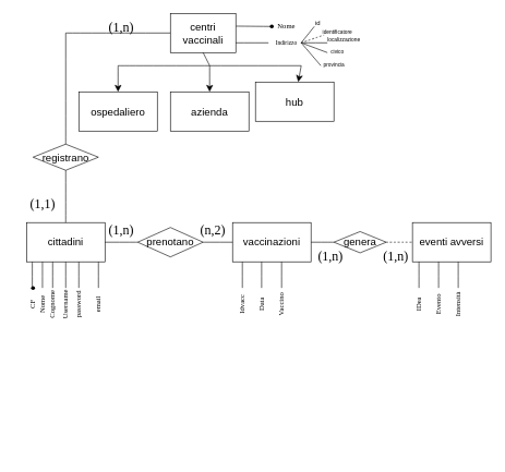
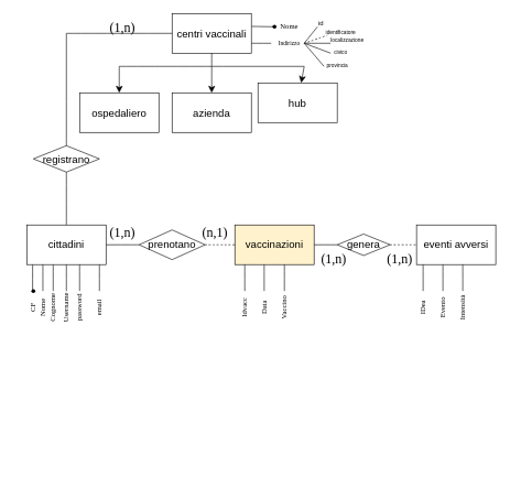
  <mxCell id="0" />
  <mxCell id="1" parent="0" />
- <mxCell id="2" value="centri vaccinali" style="rounded=0;whiteSpace=wrap;html=1;fontSize=16;" parent="1" vertex="1"><mxGeometry x="260" y="20" width="100" height="60" as="geometry" /></mxCell>
+ <mxCell id="2" value="centri vaccinali" style="rounded=0;whiteSpace=wrap;html=1;fontSize=16;" parent="1" vertex="1"><mxGeometry x="260" width="120" height="60" as="geometry" y="20" /></mxCell>
  <mxCell id="3" value="hub" style="rounded=0;whiteSpace=wrap;html=1;fontSize=16;" parent="1" vertex="1"><mxGeometry x="390" y="125" width="120" height="60" as="geometry" /></mxCell>
  <mxCell id="4" value="ospedaliero" style="rounded=0;whiteSpace=wrap;html=1;fontSize=16;" parent="1" vertex="1"><mxGeometry x="120" y="140" width="120" height="60" as="geometry" /></mxCell>
- <mxCell id="5" value="vaccinazioni" style="rounded=0;whiteSpace=wrap;html=1;fontSize=16;" parent="1" vertex="1"><mxGeometry x="355" y="340" width="120" height="60" as="geometry" /></mxCell>
+ <mxCell id="5" value="vaccinazioni" style="rounded=0;whiteSpace=wrap;html=1;fontSize=16;fillColor=#fff2cc;" parent="1" vertex="1"><mxGeometry x="355" y="340" width="120" height="60" as="geometry" /></mxCell>
  <mxCell id="6" value="cittadini" style="rounded=0;whiteSpace=wrap;html=1;fontSize=16;" parent="1" vertex="1"><mxGeometry x="40" y="340" width="120" height="60" as="geometry" /></mxCell>
  <mxCell id="7" value="eventi avversi" style="rounded=0;whiteSpace=wrap;html=1;fontSize=16;" parent="1" vertex="1"><mxGeometry x="630" y="340" width="120" height="60" as="geometry" /></mxCell>
  <mxCell id="8" value="prenotano" style="rhombus;whiteSpace=wrap;html=1;fontSize=16;rounded=0;" parent="1" vertex="1"><mxGeometry x="210" y="347.5" width="100" height="45" as="geometry" /></mxCell>
  <mxCell id="9" value="genera" style="rhombus;whiteSpace=wrap;html=1;fontSize=16;rounded=0;" parent="1" vertex="1"><mxGeometry x="510" y="353.75" width="80" height="32.5" as="geometry" /></mxCell>
  <mxCell id="10" value="registrano" style="rhombus;whiteSpace=wrap;html=1;fontSize=16;rounded=0;" parent="1" vertex="1"><mxGeometry x="50" y="220" width="100" height="40" as="geometry" /></mxCell>
  <mxCell id="11" value="" style="endArrow=none;html=1;rounded=0;fontSize=12;startSize=8;endSize=8;curved=1;entryX=0;entryY=0.5;entryDx=0;entryDy=0;" parent="1" target="2" edge="1"><mxGeometry width="50" height="50" relative="1" as="geometry"><mxPoint x="100" y="50" as="sourcePoint" /><mxPoint x="440" y="270" as="targetPoint" /></mxGeometry></mxCell>
  <mxCell id="12" value="" style="endArrow=none;html=1;rounded=0;fontSize=12;startSize=8;endSize=8;curved=1;entryX=0.5;entryY=1;entryDx=0;entryDy=0;" parent="1" target="2" edge="1"><mxGeometry width="50" height="50" relative="1" as="geometry"><mxPoint x="320" y="100" as="sourcePoint" /><mxPoint x="440" y="270" as="targetPoint" /></mxGeometry></mxCell>
  <mxCell id="13" value="" style="endArrow=none;html=1;rounded=0;fontSize=12;startSize=8;endSize=8;curved=1;" parent="1" edge="1"><mxGeometry width="50" height="50" relative="1" as="geometry"><mxPoint x="180" y="100" as="sourcePoint" /><mxPoint x="460" y="100" as="targetPoint" /></mxGeometry></mxCell>
  <mxCell id="14" value="" style="endArrow=classic;html=1;rounded=0;fontSize=12;startSize=8;endSize=8;curved=1;entryX=0.5;entryY=0;entryDx=0;entryDy=0;" parent="1" target="4" edge="1"><mxGeometry width="50" height="50" relative="1" as="geometry"><mxPoint x="180" y="100" as="sourcePoint" /><mxPoint x="440" y="270" as="targetPoint" /></mxGeometry></mxCell>
  <mxCell id="15" value="" style="endArrow=classic;html=1;rounded=0;fontSize=12;startSize=8;endSize=8;curved=1;" parent="1" target="3" edge="1"><mxGeometry width="50" height="50" relative="1" as="geometry"><mxPoint x="460" y="100" as="sourcePoint" /><mxPoint x="440" y="270" as="targetPoint" /></mxGeometry></mxCell>
  <mxCell id="16" value="&lt;p style=&quot;line-height: 0%; font-size: 20px;&quot;&gt;&lt;br&gt;&lt;/p&gt;" style="text;html=1;strokeColor=none;fillColor=none;align=left;verticalAlign=middle;whiteSpace=wrap;rounded=0;fontSize=16;" parent="1" vertex="1"><mxGeometry x="70" y="510" width="620" height="190" as="geometry" /></mxCell>
- <mxCell id="17" value="(1,1)" style="text;html=1;strokeColor=none;fillColor=none;align=center;verticalAlign=middle;whiteSpace=wrap;rounded=0;fontSize=20;fontFamily=Times New Roman;" parent="1" vertex="1"><mxGeometry x="50" y="300" width="30" height="20" as="geometry" /></mxCell>
  <mxCell id="18" value="(1,n)" style="text;html=1;strokeColor=none;fillColor=none;align=center;verticalAlign=middle;whiteSpace=wrap;rounded=0;fontSize=20;fontFamily=Times New Roman;" parent="1" vertex="1"><mxGeometry x="170" y="30" width="30" height="20" as="geometry" /></mxCell>
  <mxCell id="19" value="(1,n)" style="text;html=1;strokeColor=none;fillColor=none;align=center;verticalAlign=middle;whiteSpace=wrap;rounded=0;fontSize=20;fontFamily=Times New Roman;" parent="1" vertex="1"><mxGeometry x="170" y="340" width="30" height="20" as="geometry" /></mxCell>
- <mxCell id="20" value="(n,2)" style="text;html=1;strokeColor=none;fillColor=none;align=center;verticalAlign=middle;whiteSpace=wrap;rounded=0;fontSize=20;fontFamily=Times New Roman;" parent="1" vertex="1"><mxGeometry x="310" y="340" width="30" height="20" as="geometry" /></mxCell>
+ <mxCell id="20" value="(n,1)" style="text;html=1;strokeColor=none;fillColor=none;align=center;verticalAlign=middle;whiteSpace=wrap;rounded=0;fontSize=20;fontFamily=Times New Roman;" parent="1" vertex="1"><mxGeometry x="310" y="340" width="30" height="20" as="geometry" /></mxCell>
  <mxCell id="21" value="(1,n)" style="text;html=1;strokeColor=none;fillColor=none;align=center;verticalAlign=middle;whiteSpace=wrap;rounded=0;fontSize=20;fontFamily=Times New Roman;" parent="1" vertex="1"><mxGeometry x="490" y="380" width="30" height="20" as="geometry" /></mxCell>
  <mxCell id="22" value="(1,n)" style="text;html=1;strokeColor=none;fillColor=none;align=center;verticalAlign=middle;whiteSpace=wrap;rounded=0;fontSize=20;fontFamily=Times New Roman;" parent="1" vertex="1"><mxGeometry x="590" y="380" width="30" height="20" as="geometry" /></mxCell>
  <mxCell id="23" value="" style="endArrow=none;html=1;rounded=0;fontFamily=Times New Roman;fontSize=20;startSize=8;endSize=8;curved=1;exitX=0.5;exitY=1;exitDx=0;exitDy=0;" parent="1" source="6" edge="1"><mxGeometry width="50" height="50" relative="1" as="geometry"><mxPoint x="70" y="440" as="sourcePoint" /><mxPoint x="100" y="440" as="targetPoint" /></mxGeometry></mxCell>
  <mxCell id="24" value="" style="endArrow=none;html=1;rounded=0;fontFamily=Times New Roman;fontSize=20;startSize=8;endSize=8;curved=1;exitX=1;exitY=0.75;exitDx=0;exitDy=0;" parent="1" source="2" edge="1"><mxGeometry width="50" height="50" relative="1" as="geometry"><mxPoint x="410" y="65" as="sourcePoint" /><mxPoint x="410" y="65" as="targetPoint" /></mxGeometry></mxCell>
  <mxCell id="25" value="" style="endArrow=none;html=1;rounded=0;fontFamily=Times New Roman;fontSize=20;startSize=8;endSize=8;curved=1;exitX=0.5;exitY=1;exitDx=0;exitDy=0;" parent="1" edge="1"><mxGeometry width="50" height="50" relative="1" as="geometry"><mxPoint x="80" y="400" as="sourcePoint" /><mxPoint x="80" y="440" as="targetPoint" /></mxGeometry></mxCell>
  <mxCell id="26" value="" style="endArrow=none;html=1;rounded=0;fontFamily=Times New Roman;fontSize=20;startSize=8;endSize=8;curved=1;exitX=0.5;exitY=1;exitDx=0;exitDy=0;" parent="1" edge="1"><mxGeometry width="50" height="50" relative="1" as="geometry"><mxPoint x="64.44" y="400" as="sourcePoint" /><mxPoint x="64.44" y="440" as="targetPoint" /></mxGeometry></mxCell>
  <mxCell id="27" value="" style="endArrow=none;html=1;rounded=0;fontFamily=Times New Roman;fontSize=20;startSize=8;endSize=8;curved=1;exitX=0.5;exitY=1;exitDx=0;exitDy=0;" parent="1" edge="1"><mxGeometry width="50" height="50" relative="1" as="geometry"><mxPoint x="48.89" y="400" as="sourcePoint" /><mxPoint x="48.89" y="440" as="targetPoint" /></mxGeometry></mxCell>
  <mxCell id="28" value="" style="endArrow=none;html=1;rounded=0;fontFamily=Times New Roman;fontSize=20;startSize=8;endSize=8;curved=1;exitX=0.5;exitY=1;exitDx=0;exitDy=0;" parent="1" edge="1"><mxGeometry width="50" height="50" relative="1" as="geometry"><mxPoint x="120" y="400" as="sourcePoint" /><mxPoint x="120" y="440" as="targetPoint" /></mxGeometry></mxCell>
  <mxCell id="29" value="" style="endArrow=none;html=1;rounded=0;fontFamily=Times New Roman;fontSize=20;startSize=8;endSize=8;curved=1;exitX=0.5;exitY=1;exitDx=0;exitDy=0;" parent="1" edge="1"><mxGeometry width="50" height="50" relative="1" as="geometry"><mxPoint x="150" y="400" as="sourcePoint" /><mxPoint x="150" y="440" as="targetPoint" /></mxGeometry></mxCell>
  <mxCell id="30" value="" style="endArrow=none;html=1;rounded=0;fontFamily=Times New Roman;fontSize=20;startSize=8;endSize=8;curved=1;exitX=0.5;exitY=1;exitDx=0;exitDy=0;" parent="1" edge="1"><mxGeometry width="50" height="50" relative="1" as="geometry"><mxPoint x="370" y="400" as="sourcePoint" /><mxPoint x="370" y="440" as="targetPoint" /></mxGeometry></mxCell>
  <mxCell id="31" value="" style="endArrow=none;html=1;rounded=0;fontFamily=Times New Roman;fontSize=20;startSize=8;endSize=8;curved=1;exitX=0.5;exitY=1;exitDx=0;exitDy=0;" parent="1" edge="1"><mxGeometry width="50" height="50" relative="1" as="geometry"><mxPoint x="399.44" y="400" as="sourcePoint" /><mxPoint x="399.44" y="440" as="targetPoint" /></mxGeometry></mxCell>
  <mxCell id="32" value="" style="endArrow=none;html=1;rounded=0;fontFamily=Times New Roman;fontSize=20;startSize=8;endSize=8;curved=1;exitX=0.5;exitY=1;exitDx=0;exitDy=0;" parent="1" edge="1"><mxGeometry width="50" height="50" relative="1" as="geometry"><mxPoint x="430" y="400" as="sourcePoint" /><mxPoint x="430" y="440" as="targetPoint" /></mxGeometry></mxCell>
  <mxCell id="33" value="" style="endArrow=none;html=1;rounded=0;fontFamily=Times New Roman;fontSize=20;startSize=8;endSize=8;curved=1;exitX=0.5;exitY=1;exitDx=0;exitDy=0;" parent="1" edge="1"><mxGeometry width="50" height="50" relative="1" as="geometry"><mxPoint x="670" y="400" as="sourcePoint" /><mxPoint x="670" y="440" as="targetPoint" /></mxGeometry></mxCell>
  <mxCell id="34" value="" style="endArrow=none;html=1;rounded=0;fontFamily=Times New Roman;fontSize=20;startSize=8;endSize=8;curved=1;exitX=0.5;exitY=1;exitDx=0;exitDy=0;" parent="1" edge="1"><mxGeometry width="50" height="50" relative="1" as="geometry"><mxPoint x="700" y="400" as="sourcePoint" /><mxPoint x="700" y="440" as="targetPoint" /></mxGeometry></mxCell>
  <mxCell id="35" value="" style="endArrow=none;html=1;rounded=0;fontFamily=Times New Roman;fontSize=20;startSize=8;endSize=8;curved=1;exitX=0.5;exitY=1;exitDx=0;exitDy=0;" parent="1" edge="1"><mxGeometry width="50" height="50" relative="1" as="geometry"><mxPoint x="640" y="400" as="sourcePoint" /><mxPoint x="640" y="440" as="targetPoint" /></mxGeometry></mxCell>
  <mxCell id="36" value="" style="shape=waypoint;fillStyle=solid;size=6;pointerEvents=1;points=[];fillColor=none;resizable=0;rotatable=0;perimeter=centerPerimeter;snapToPoint=1;fontFamily=Times New Roman;fontSize=20;rounded=0;" parent="1" vertex="1"><mxGeometry x="40" y="430" width="20" height="20" as="geometry" /></mxCell>
  <mxCell id="37" value="" style="endArrow=none;html=1;rounded=0;fontFamily=Times New Roman;fontSize=20;startSize=8;endSize=8;curved=1;exitX=1.004;exitY=0.325;exitDx=0;exitDy=0;exitPerimeter=0;entryX=0.047;entryY=0.522;entryDx=0;entryDy=0;entryPerimeter=0;" parent="1" source="2" target="38" edge="1"><mxGeometry width="50" height="50" relative="1" as="geometry"><mxPoint x="380" y="35" as="sourcePoint" /><mxPoint x="420" y="35" as="targetPoint" /></mxGeometry></mxCell>
  <mxCell id="38" value="" style="shape=waypoint;fillStyle=solid;size=6;pointerEvents=1;points=[];fillColor=none;resizable=0;rotatable=0;perimeter=centerPerimeter;snapToPoint=1;fontFamily=Times New Roman;fontSize=20;rounded=0;" parent="1" vertex="1"><mxGeometry x="405" y="30" width="20" height="20" as="geometry" /></mxCell>
  <mxCell id="39" value="&lt;font style=&quot;font-size: 11px;&quot;&gt;Nome&lt;/font&gt;" style="text;html=1;strokeColor=none;fillColor=none;align=center;verticalAlign=middle;whiteSpace=wrap;rounded=0;fontSize=20;fontFamily=Times New Roman;" parent="1" vertex="1"><mxGeometry x="415" y="30" width="45" height="12.5" as="geometry" /></mxCell>
  <mxCell id="40" value="Idvacc" style="text;html=1;strokeColor=none;fillColor=none;align=center;verticalAlign=middle;whiteSpace=wrap;rounded=0;fontSize=11;fontFamily=Times New Roman;rotation=-90;" parent="1" vertex="1"><mxGeometry x="340" y="450" width="60" height="30" as="geometry" /></mxCell>
  <mxCell id="41" value="&lt;font style=&quot;font-size: 9px;&quot;&gt;Indirizzo&lt;/font&gt;" style="text;html=1;strokeColor=none;fillColor=none;align=center;verticalAlign=middle;whiteSpace=wrap;rounded=0;fontSize=11;fontFamily=Times New Roman;" parent="1" vertex="1"><mxGeometry x="415" y="60" width="45" height="10" as="geometry" /></mxCell>
  <mxCell id="42" value="Data" style="text;html=1;strokeColor=none;fillColor=none;align=center;verticalAlign=middle;whiteSpace=wrap;rounded=0;fontSize=11;fontFamily=Times New Roman;rotation=-90;" parent="1" vertex="1"><mxGeometry x="370" y="450" width="60" height="30" as="geometry" /></mxCell>
  <mxCell id="43" value="Vaccino" style="text;html=1;strokeColor=none;fillColor=none;align=center;verticalAlign=middle;whiteSpace=wrap;rounded=0;fontSize=11;fontFamily=Times New Roman;rotation=-90;" parent="1" vertex="1"><mxGeometry x="400" y="450" width="60" height="30" as="geometry" /></mxCell>
  <mxCell id="44" value="Evento" style="text;html=1;strokeColor=none;fillColor=none;align=center;verticalAlign=middle;whiteSpace=wrap;rounded=0;fontSize=11;fontFamily=Times New Roman;rotation=-90;" parent="1" vertex="1"><mxGeometry x="640" y="450" width="60" height="30" as="geometry" /></mxCell>
  <mxCell id="45" value="Intensità" style="text;html=1;strokeColor=none;fillColor=none;align=center;verticalAlign=middle;whiteSpace=wrap;rounded=0;fontSize=11;fontFamily=Times New Roman;rotation=-90;" parent="1" vertex="1"><mxGeometry x="670" y="450" width="60" height="30" as="geometry" /></mxCell>
  <mxCell id="46" value="IDea" style="text;html=1;strokeColor=none;fillColor=none;align=center;verticalAlign=middle;whiteSpace=wrap;rounded=0;fontSize=11;fontFamily=Times New Roman;rotation=-90;" parent="1" vertex="1"><mxGeometry x="610" y="450" width="60" height="30" as="geometry" /></mxCell>
  <mxCell id="47" value="Username" style="text;html=1;strokeColor=none;fillColor=none;align=center;verticalAlign=middle;whiteSpace=wrap;rounded=0;fontSize=11;fontFamily=Times New Roman;rotation=-90;" parent="1" vertex="1"><mxGeometry x="70" y="450" width="60" height="30" as="geometry" /></mxCell>
  <mxCell id="48" value="password" style="text;html=1;strokeColor=none;fillColor=none;align=center;verticalAlign=middle;whiteSpace=wrap;rounded=0;fontSize=11;fontFamily=Times New Roman;rotation=-90;" parent="1" vertex="1"><mxGeometry x="90" y="450" width="60" height="30" as="geometry" /></mxCell>
  <mxCell id="49" value="email" style="text;html=1;strokeColor=none;fillColor=none;align=center;verticalAlign=middle;whiteSpace=wrap;rounded=0;fontSize=11;fontFamily=Times New Roman;rotation=-90;" parent="1" vertex="1"><mxGeometry x="120" y="450" width="60" height="30" as="geometry" /></mxCell>
  <mxCell id="50" value="Cognome" style="text;html=1;strokeColor=none;fillColor=none;align=center;verticalAlign=middle;whiteSpace=wrap;rounded=0;fontSize=11;fontFamily=Times New Roman;rotation=-90;" parent="1" vertex="1"><mxGeometry x="50" y="450" width="60" height="30" as="geometry" /></mxCell>
  <mxCell id="51" value="Nome" style="text;html=1;strokeColor=none;fillColor=none;align=center;verticalAlign=middle;whiteSpace=wrap;rounded=0;fontSize=11;fontFamily=Times New Roman;rotation=-90;" parent="1" vertex="1"><mxGeometry x="35" y="450" width="60" height="30" as="geometry" /></mxCell>
  <mxCell id="52" value="CF" style="text;html=1;strokeColor=none;fillColor=none;align=center;verticalAlign=middle;whiteSpace=wrap;rounded=0;fontSize=11;fontFamily=Times New Roman;rotation=-90;" parent="1" vertex="1"><mxGeometry x="20" y="450" width="60" height="30" as="geometry" /></mxCell>
  <mxCell id="53" value="azienda" style="rounded=0;whiteSpace=wrap;html=1;fontSize=16;" vertex="1" parent="1"><mxGeometry x="260" y="140" width="120" height="60" as="geometry" /></mxCell>
  <mxCell id="54" value="" style="endArrow=classic;html=1;rounded=0;fontSize=12;startSize=8;endSize=8;curved=1;entryX=0.5;entryY=0;entryDx=0;entryDy=0;" edge="1" parent="1" target="53"><mxGeometry width="50" height="50" relative="1" as="geometry"><mxPoint x="320" y="100" as="sourcePoint" /><mxPoint x="440" y="230" as="targetPoint" /></mxGeometry></mxCell>
  <mxCell id="55" value="" style="endArrow=none;html=1;rounded=0;fontSize=12;startSize=8;endSize=8;curved=1;" edge="1" parent="1"><mxGeometry width="50" height="50" relative="1" as="geometry"><mxPoint x="460" y="65" as="sourcePoint" /><mxPoint x="480" y="40" as="targetPoint" /></mxGeometry></mxCell>
  <mxCell id="56" value="id" style="text;html=1;align=center;verticalAlign=middle;resizable=0;points=[];autosize=1;strokeColor=none;fillColor=none;fontSize=10;rounded=0;" vertex="1" parent="1"><mxGeometry x="470" width="30" height="30" as="geometry" y="20" /></mxCell>
  <mxCell id="57" value="" style="endArrow=none;html=1;rounded=0;fontSize=10;startSize=8;endSize=8;curved=1;entryX=0.833;entryY=1.1;entryDx=0;entryDy=0;entryPerimeter=0;exitX=1;exitY=0.5;exitDx=0;exitDy=0;dashed=1;" edge="1" parent="1" source="41" target="56"><mxGeometry width="50" height="50" relative="1" as="geometry"><mxPoint x="460" y="60" as="sourcePoint" /><mxPoint x="490" y="70" as="targetPoint" /></mxGeometry></mxCell>
  <mxCell id="58" value="&lt;font style=&quot;font-size: 8px;&quot;&gt;identificatore&lt;/font&gt;" style="text;html=1;align=center;verticalAlign=middle;resizable=0;points=[];autosize=1;strokeColor=none;fillColor=none;fontSize=16;rounded=0;" vertex="1" parent="1"><mxGeometry x="480" y="30" width="70" height="30" as="geometry" /></mxCell>
  <mxCell id="59" value="" style="endArrow=none;html=1;rounded=0;fontSize=8;startSize=8;endSize=8;curved=1;exitX=1;exitY=0.5;exitDx=0;exitDy=0;" edge="1" parent="1" source="41"><mxGeometry width="50" height="50" relative="1" as="geometry"><mxPoint x="390" y="280" as="sourcePoint" /><mxPoint x="500" y="65" as="targetPoint" /></mxGeometry></mxCell>
  <mxCell id="60" value="&lt;font style=&quot;font-size: 8px;&quot;&gt;localizzazione&lt;/font&gt;" style="text;html=1;align=center;verticalAlign=middle;resizable=0;points=[];autosize=1;strokeColor=none;fillColor=none;fontSize=16;rounded=0;" vertex="1" parent="1"><mxGeometry x="490" y="42.5" width="70" height="30" as="geometry" /></mxCell>
  <mxCell id="61" value="&lt;font style=&quot;font-size: 8px;&quot;&gt;civico&lt;/font&gt;" style="text;html=1;align=center;verticalAlign=middle;resizable=0;points=[];autosize=1;strokeColor=none;fillColor=none;fontSize=16;rounded=0;" vertex="1" parent="1"><mxGeometry x="495" y="60" width="40" height="30" as="geometry" /></mxCell>
  <mxCell id="62" value="" style="endArrow=none;html=1;rounded=0;fontSize=8;startSize=8;endSize=8;curved=1;exitX=1;exitY=0.5;exitDx=0;exitDy=0;" edge="1" parent="1" source="41"><mxGeometry width="50" height="50" relative="1" as="geometry"><mxPoint x="390" y="280" as="sourcePoint" /><mxPoint x="500" y="80" as="targetPoint" /></mxGeometry></mxCell>
  <mxCell id="63" value="" style="endArrow=none;html=1;rounded=0;fontSize=8;startSize=8;endSize=8;curved=1;exitX=1;exitY=0.5;exitDx=0;exitDy=0;" edge="1" parent="1" source="41"><mxGeometry width="50" height="50" relative="1" as="geometry"><mxPoint x="460" y="60" as="sourcePoint" /><mxPoint x="490" y="100" as="targetPoint" /></mxGeometry></mxCell>
  <mxCell id="64" value="&lt;font style=&quot;font-size: 8px;&quot;&gt;provincia&lt;/font&gt;" style="text;html=1;align=center;verticalAlign=middle;resizable=0;points=[];autosize=1;strokeColor=none;fillColor=none;fontSize=16;rounded=0;" vertex="1" parent="1"><mxGeometry x="480" y="80" width="60" height="30" as="geometry" /></mxCell>
  <mxCell id="65" value="" style="endArrow=none;html=1;rounded=0;fontSize=8;startSize=8;endSize=8;curved=1;exitX=0.5;exitY=0;exitDx=0;exitDy=0;" edge="1" parent="1" source="10"><mxGeometry width="50" height="50" relative="1" as="geometry"><mxPoint x="320" y="310" as="sourcePoint" /><mxPoint x="100" y="50" as="targetPoint" /></mxGeometry></mxCell>
  <mxCell id="66" value="" style="endArrow=none;html=1;rounded=0;fontSize=8;startSize=8;endSize=8;curved=1;entryX=0.5;entryY=1;entryDx=0;entryDy=0;exitX=0.5;exitY=0;exitDx=0;exitDy=0;" edge="1" parent="1" source="6" target="10"><mxGeometry width="50" height="50" relative="1" as="geometry"><mxPoint x="320" y="310" as="sourcePoint" /><mxPoint x="370" y="260" as="targetPoint" /></mxGeometry></mxCell>
  <mxCell id="67" value="" style="endArrow=none;html=1;rounded=0;fontSize=8;startSize=8;endSize=8;curved=1;exitX=0;exitY=0.5;exitDx=0;exitDy=0;entryX=1;entryY=0.5;entryDx=0;entryDy=0;" edge="1" parent="1" source="8" target="6"><mxGeometry width="50" height="50" relative="1" as="geometry"><mxPoint x="320" y="310" as="sourcePoint" /><mxPoint x="370" y="260" as="targetPoint" /></mxGeometry></mxCell>
- <mxCell id="68" value="" style="endArrow=none;html=1;rounded=0;fontSize=8;startSize=8;endSize=8;curved=1;exitX=1;exitY=0.5;exitDx=0;exitDy=0;entryX=0;entryY=0.5;entryDx=0;entryDy=0;" edge="1" parent="1" source="8" target="5"><mxGeometry width="50" height="50" relative="1" as="geometry"><mxPoint x="320" y="310" as="sourcePoint" /><mxPoint x="370" y="260" as="targetPoint" /></mxGeometry></mxCell>
+ <mxCell id="68" value="" style="endArrow=none;html=1;rounded=0;fontSize=8;startSize=8;endSize=8;curved=1;exitX=1;exitY=0.5;exitDx=0;exitDy=0;entryX=0;entryY=0.5;entryDx=0;entryDy=0;dashed=1;" edge="1" parent="1" source="8" target="5"><mxGeometry width="50" height="50" relative="1" as="geometry"><mxPoint x="320" y="310" as="sourcePoint" /><mxPoint x="370" y="260" as="targetPoint" /></mxGeometry></mxCell>
  <mxCell id="69" value="" style="endArrow=none;html=1;rounded=0;fontSize=8;startSize=8;endSize=8;curved=1;exitX=0;exitY=0.5;exitDx=0;exitDy=0;" edge="1" parent="1" source="9" target="5"><mxGeometry width="50" height="50" relative="1" as="geometry"><mxPoint x="320" y="310" as="sourcePoint" /><mxPoint x="370" y="260" as="targetPoint" /></mxGeometry></mxCell>
  <mxCell id="70" value="" style="endArrow=none;html=1;rounded=0;fontSize=8;startSize=8;endSize=8;curved=1;exitX=1;exitY=0.5;exitDx=0;exitDy=0;entryX=0;entryY=0.5;entryDx=0;entryDy=0;dashed=1;" edge="1" parent="1" source="9" target="7"><mxGeometry width="50" height="50" relative="1" as="geometry"><mxPoint x="320" y="310" as="sourcePoint" /><mxPoint x="370" y="260" as="targetPoint" /></mxGeometry></mxCell>
